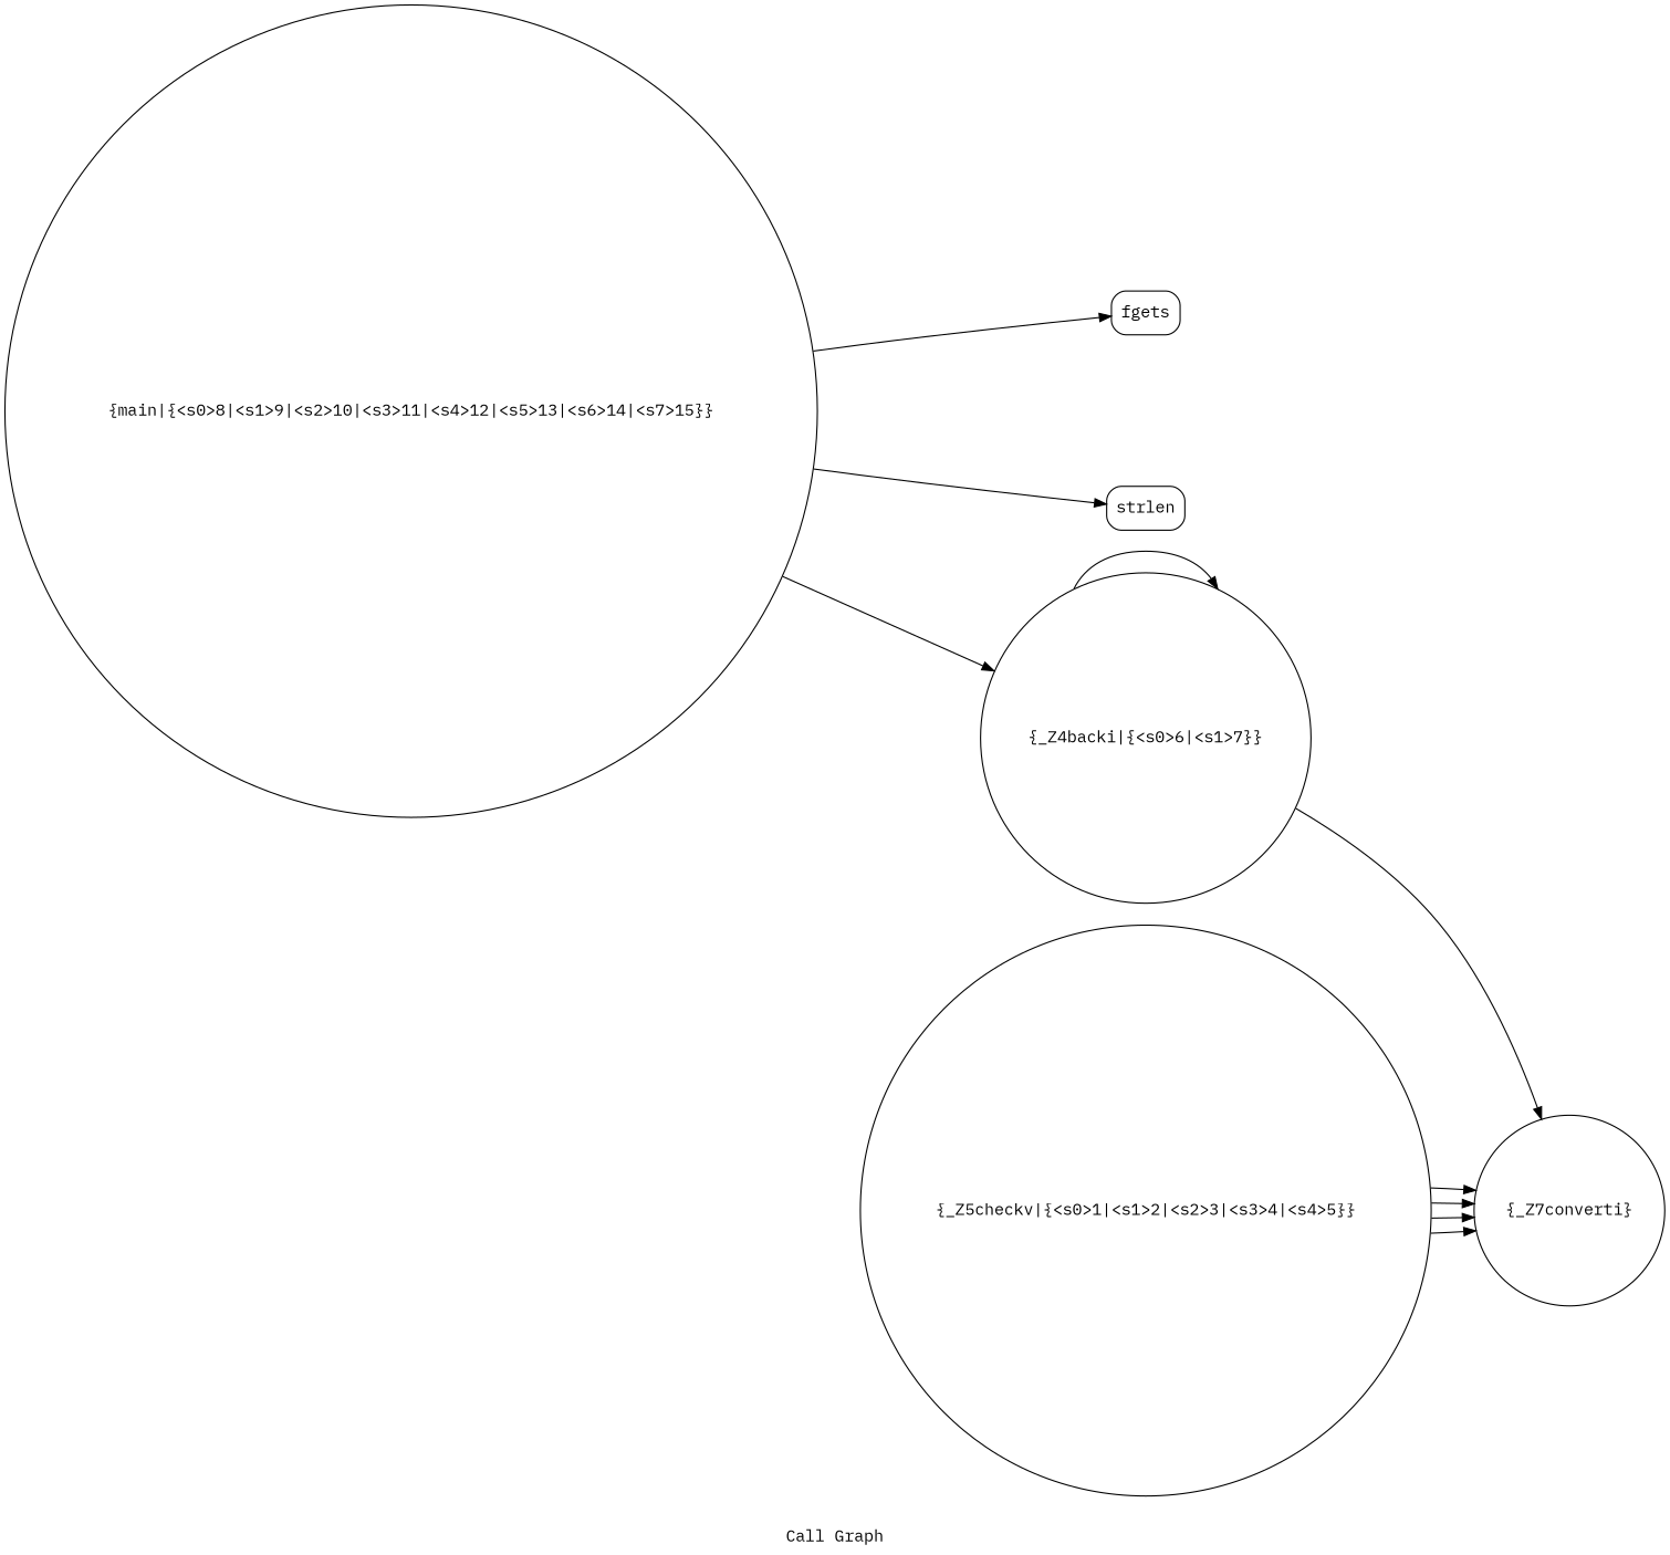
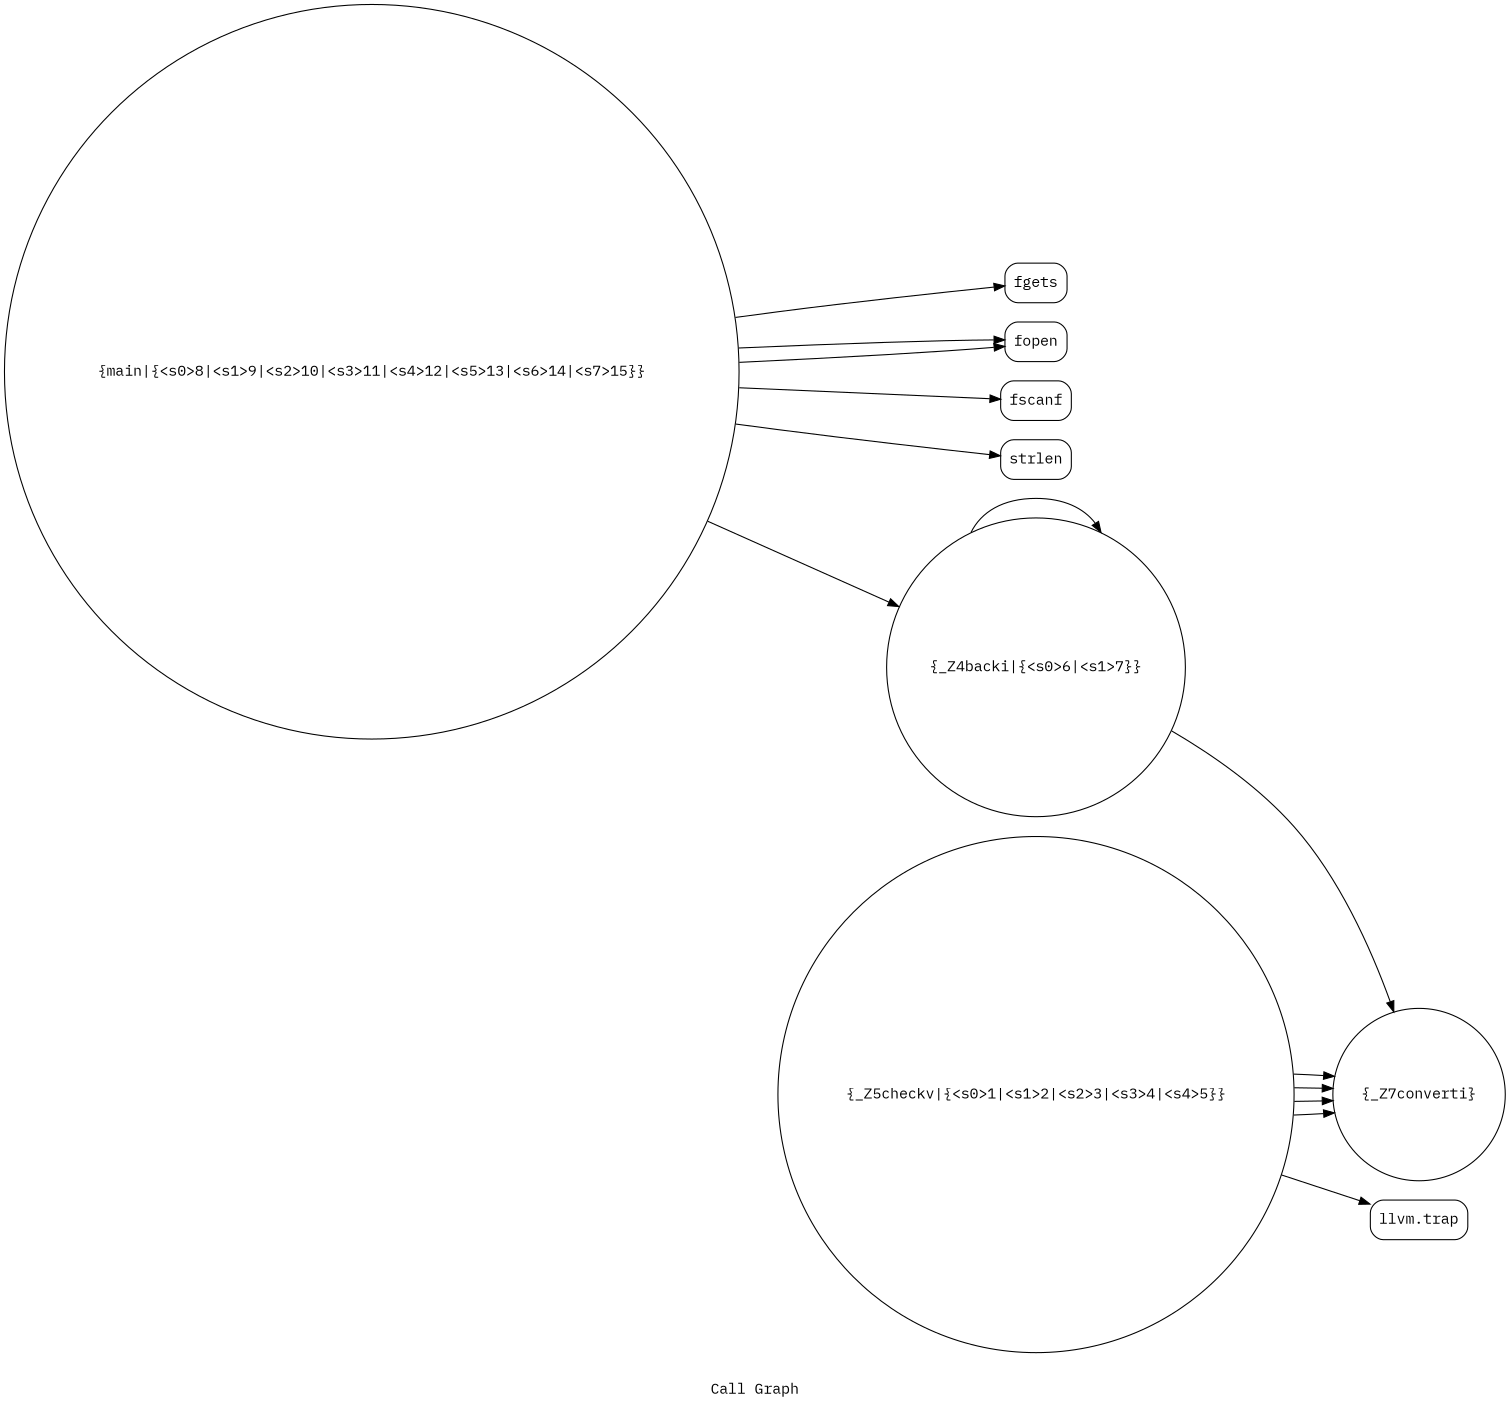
  digraph {
    fontname="IBM Plex Mono"
    label="Call Graph"
    rankdir=LR
    node [fontname="IBM Plex Mono" shape=Mrecord]
    edge [color=black fontname="IBM Plex Mono" tailport=s0]
    n1 [label="{_Z7converti}" shape=circle]
    n2 [label="{fgets}"]
+   n3 [label="{llvm.trap}"]
    n4 [label="{main|{<s0>8|<s1>9|<s2>10|<s3>11|<s4>12|<s5>13|<s6>14|<s7>15}}" shape=circle]
+   n5 [label="{fopen}"]
+   n6 [label="{fscanf}"]
    n7 [label="{strlen}"]
    n8 [label="{_Z4backi|{<s0>6|<s1>7}}" shape=circle]
    n9 [label="{_Z5checkv|{<s0>1|<s1>2|<s2>3|<s3>4|<s4>5}}" shape=circle]
    n4 -> n2 [tailport=s3]
+   n4 -> n5
+   n4 -> n5 [tailport=s2]
+   n4 -> n6 [tailport=s1]
    n4 -> n7 [tailport=s4]
    n4 -> n8 [tailport=s5]
    n8 -> n1
    n8 -> n8 [tailport=s1]
    n9 -> n1
    n9 -> n1 [tailport=s1]
    n9 -> n1 [tailport=s2]
    n9 -> n1 [tailport=s3]
+   n9 -> n3 [tailport=s4]
  }
